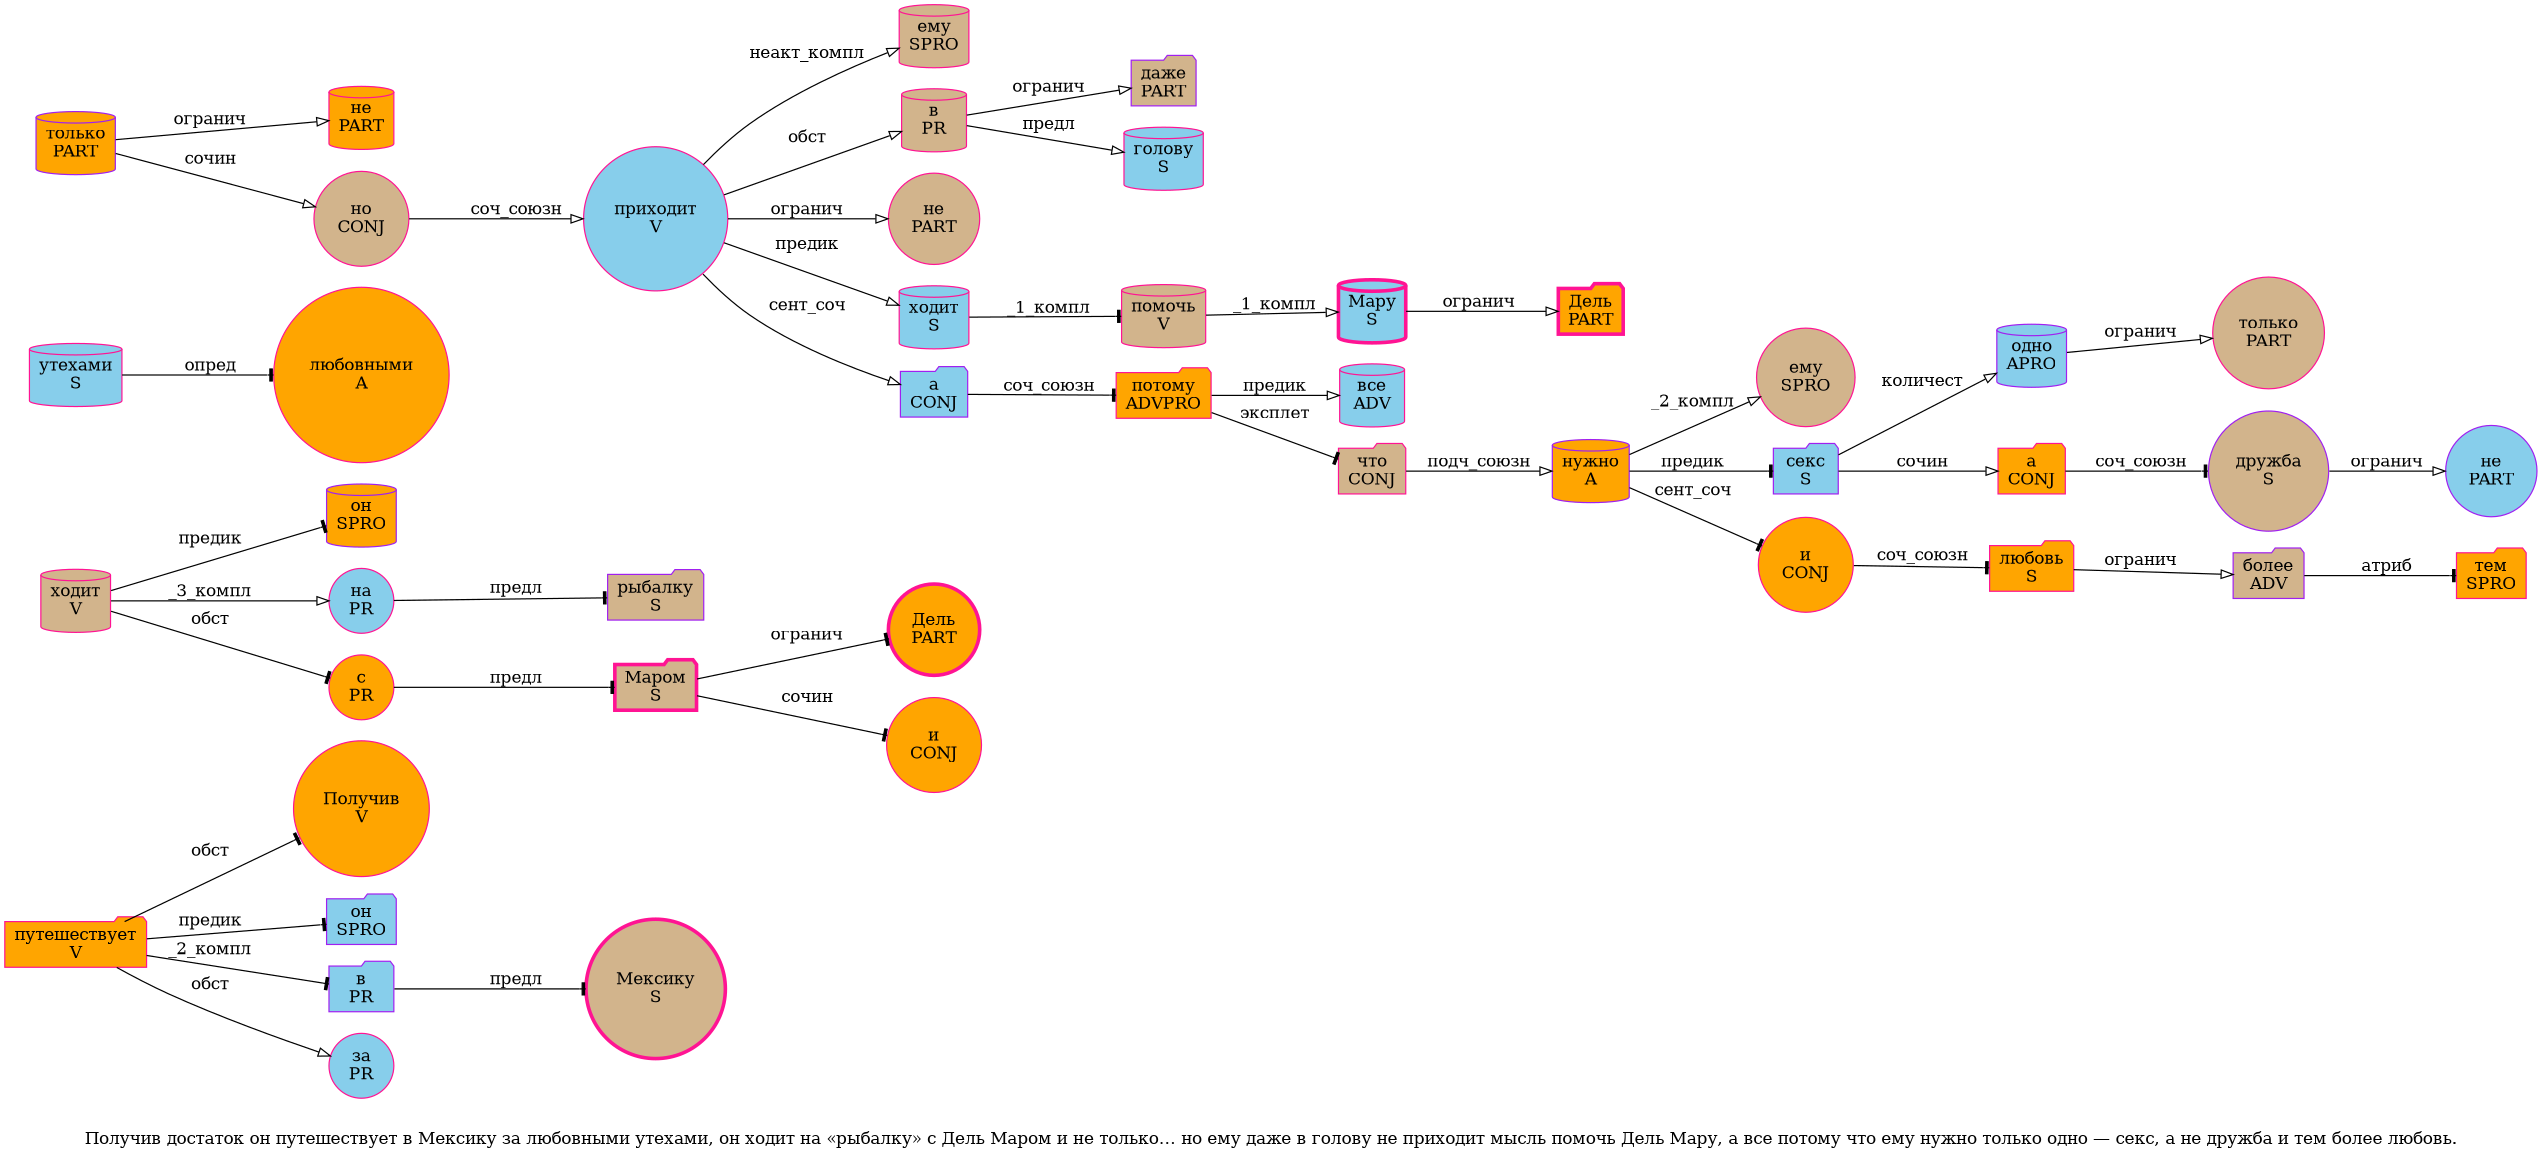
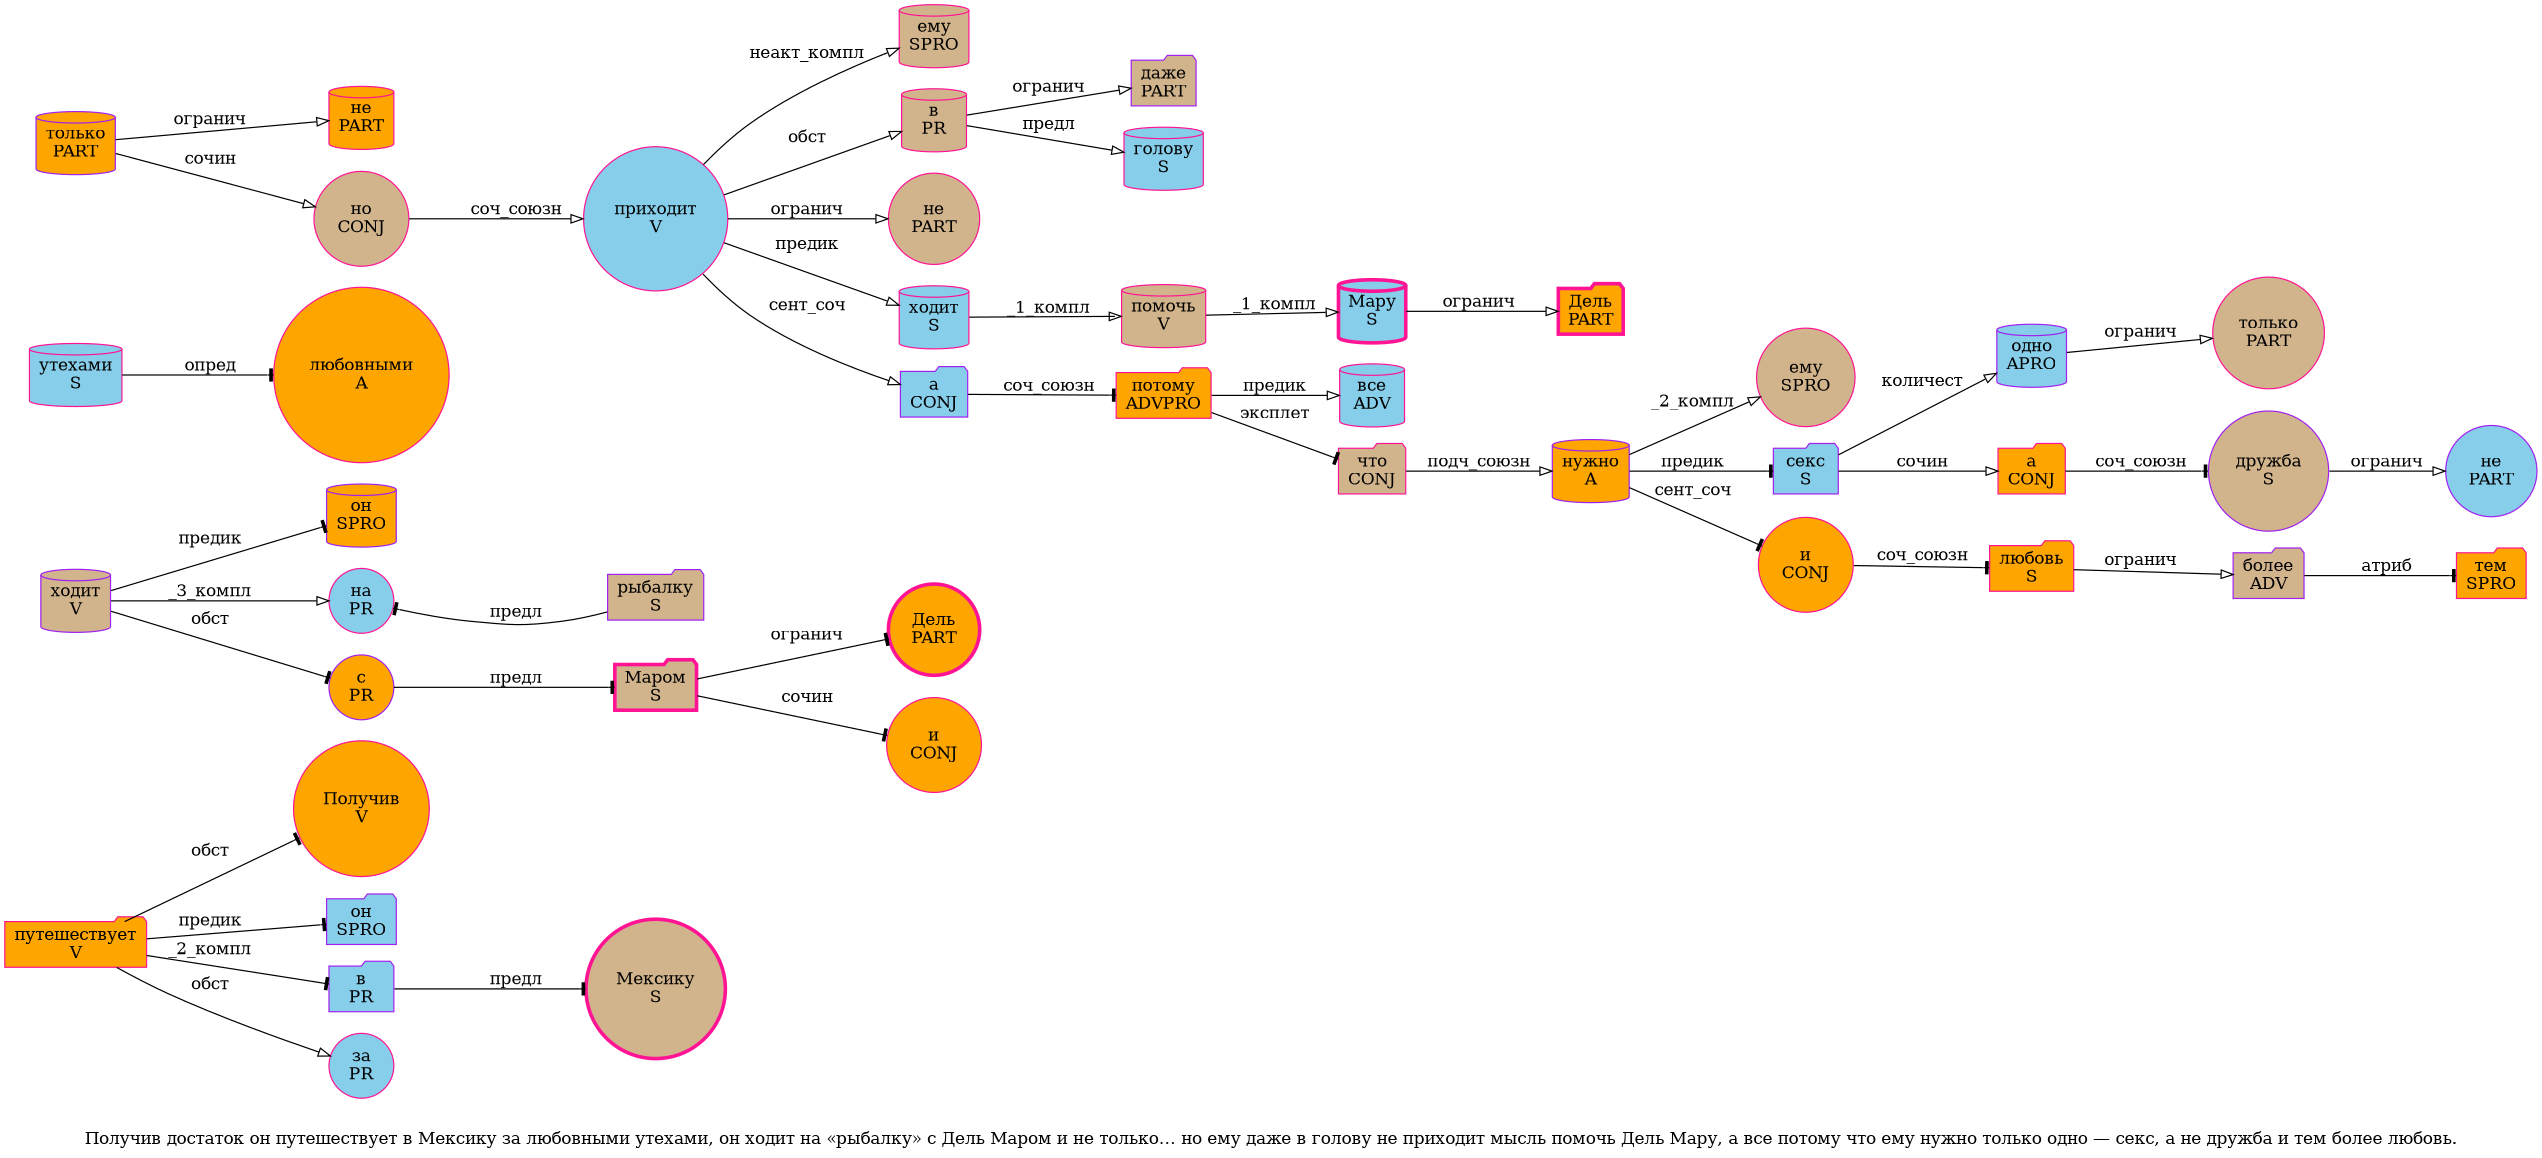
  digraph {
    label="Получив достаток он путешествует в Мексику за любовными утехами, он ходит на «рыбалку» с Дель Маром и не только… но ему даже в голову не приходит мысль помочь Дель Мару, а все потому что ему нужно только одно — секс, а не дружба и тем более любовь."
    rankdir=LR
    node [color=deeppink fillcolor=orange penwidth=1 shape=circle style=filled]
    edge [arrowhead=onormal]
    n1 [label="Получив\nV"]
    n2 [color=purple fillcolor=skyblue label="он\nSPRO" shape=folder]
    n3 [label="путешествует\nV" shape=folder]
    n4 [color=purple fillcolor=skyblue label="в\nPR" shape=folder]
    n5 [fillcolor=skyblue label="за\nPR"]
    n6 [fillcolor=tan label="Мексику\nS" penwidth=3]
-   n7 [fillcolor=tan label="ходит\nV" shape=cylinder]
+   n7 [color=purple fillcolor=tan label="ходит\nV" shape=cylinder]
    n8 [color=purple label="он\nSPRO" shape=cylinder]
    n9 [fillcolor=skyblue label="на\nPR"]
-   n10 [label="с\nPR"]
+   n10 [color=purple label="с\nPR"]
    n11 [fillcolor=skyblue label="утехами\nS" shape=cylinder]
    n12 [label="любовными\nA"]
    n13 [color=purple fillcolor=tan label="рыбалку\nS" shape=folder]
    n14 [fillcolor=tan label="Маром\nS" penwidth=3 shape=folder]
    n15 [label="Дель\nPART" penwidth=3]
    n16 [label="и\nCONJ"]
    n17 [label="не\nPART" shape=cylinder]
    n18 [color=purple label="только\nPART" shape=cylinder]
    n19 [fillcolor=tan label="но\nCONJ"]
    n20 [fillcolor=skyblue label="приходит\nV"]
    n21 [fillcolor=tan label="ему\nSPRO" shape=cylinder]
    n22 [fillcolor=tan label="в\nPR" shape=cylinder]
    n23 [fillcolor=tan label="не\nPART"]
    n24 [fillcolor=skyblue label="ходит\nS" shape=cylinder]
    n25 [color=purple fillcolor=skyblue label="а\nCONJ" shape=folder]
    n26 [color=purple fillcolor=tan label="даже\nPART" shape=folder]
    n27 [fillcolor=skyblue label="голову\nS" shape=cylinder]
    n28 [fillcolor=tan label="помочь\nV" shape=cylinder]
    n29 [label="потому\nADVPRO" shape=folder]
    n30 [fillcolor=skyblue label="Мару\nS" penwidth=3 shape=cylinder]
    n31 [label="Дель\nPART" penwidth=3 shape=folder]
    n32 [fillcolor=skyblue label="все\nADV" shape=cylinder]
    n33 [fillcolor=tan label="что\nCONJ" shape=folder]
    n34 [color=purple label="нужно\nA" shape=cylinder]
    n35 [fillcolor=tan label="ему\nSPRO"]
    n36 [color=purple fillcolor=skyblue label="секс\nS" shape=folder]
    n37 [label="и\nCONJ"]
    n38 [color=purple fillcolor=skyblue label="одно\nAPRO" shape=cylinder]
    n39 [label="а\nCONJ" shape=folder]
    n40 [label="любовь\nS" shape=folder]
    n41 [fillcolor=tan label="только\nPART"]
    n42 [color=purple fillcolor=tan label="дружба\nS"]
    n43 [color=purple fillcolor=skyblue label="не\nPART"]
    n44 [color=purple fillcolor=tan label="более\nADV" shape=folder]
    n45 [label="тем\nSPRO" shape=folder]
    n3 -> n1 [arrowhead=tee label="обст"]
    n3 -> n2 [arrowhead=tee label="предик"]
    n3 -> n4 [arrowhead=tee label="_2_компл"]
    n3 -> n5 [label="обст"]
    n4 -> n6 [arrowhead=tee label="предл"]
    n7 -> n8 [arrowhead=tee label="предик"]
    n7 -> n9 [label="_3_компл"]
    n7 -> n10 [arrowhead=tee label="обст"]
-   n9 -> n13 [arrowhead=tee label="предл"]
+   n13 -> n9 [arrowhead=tee label="предл"]
    n10 -> n14 [arrowhead=tee label="предл"]
    n11 -> n12 [arrowhead=tee label="опред"]
    n14 -> n15 [arrowhead=tee label="огранич"]
    n14 -> n16 [arrowhead=tee label="сочин"]
    n18 -> n17 [label="огранич"]
    n18 -> n19 [label="сочин"]
    n19 -> n20 [label="соч_союзн"]
    n20 -> n21 [label="неакт_компл"]
    n20 -> n22 [label="обст"]
    n20 -> n23 [label="огранич"]
    n20 -> n24 [label="предик"]
    n20 -> n25 [label="сент_соч"]
    n22 -> n26 [label="огранич"]
    n22 -> n27 [label="предл"]
-   n24 -> n28 [arrowhead=tee label="_1_компл"]
+   n24 -> n28 [label="_1_компл"]
    n25 -> n29 [arrowhead=tee label="соч_союзн"]
    n28 -> n30 [label="_1_компл"]
    n29 -> n32 [label="предик"]
    n29 -> n33 [arrowhead=tee label="эксплет"]
    n30 -> n31 [label="огранич"]
    n33 -> n34 [label="подч_союзн"]
    n34 -> n35 [label="_2_компл"]
    n34 -> n36 [arrowhead=tee label="предик"]
    n34 -> n37 [arrowhead=tee label="сент_соч"]
    n36 -> n38 [label="количест"]
    n36 -> n39 [label="сочин"]
    n37 -> n40 [arrowhead=tee label="соч_союзн"]
    n38 -> n41 [label="огранич"]
    n39 -> n42 [arrowhead=tee label="соч_союзн"]
    n40 -> n44 [label="огранич"]
    n42 -> n43 [label="огранич"]
    n44 -> n45 [arrowhead=tee label="атриб"]
  }
